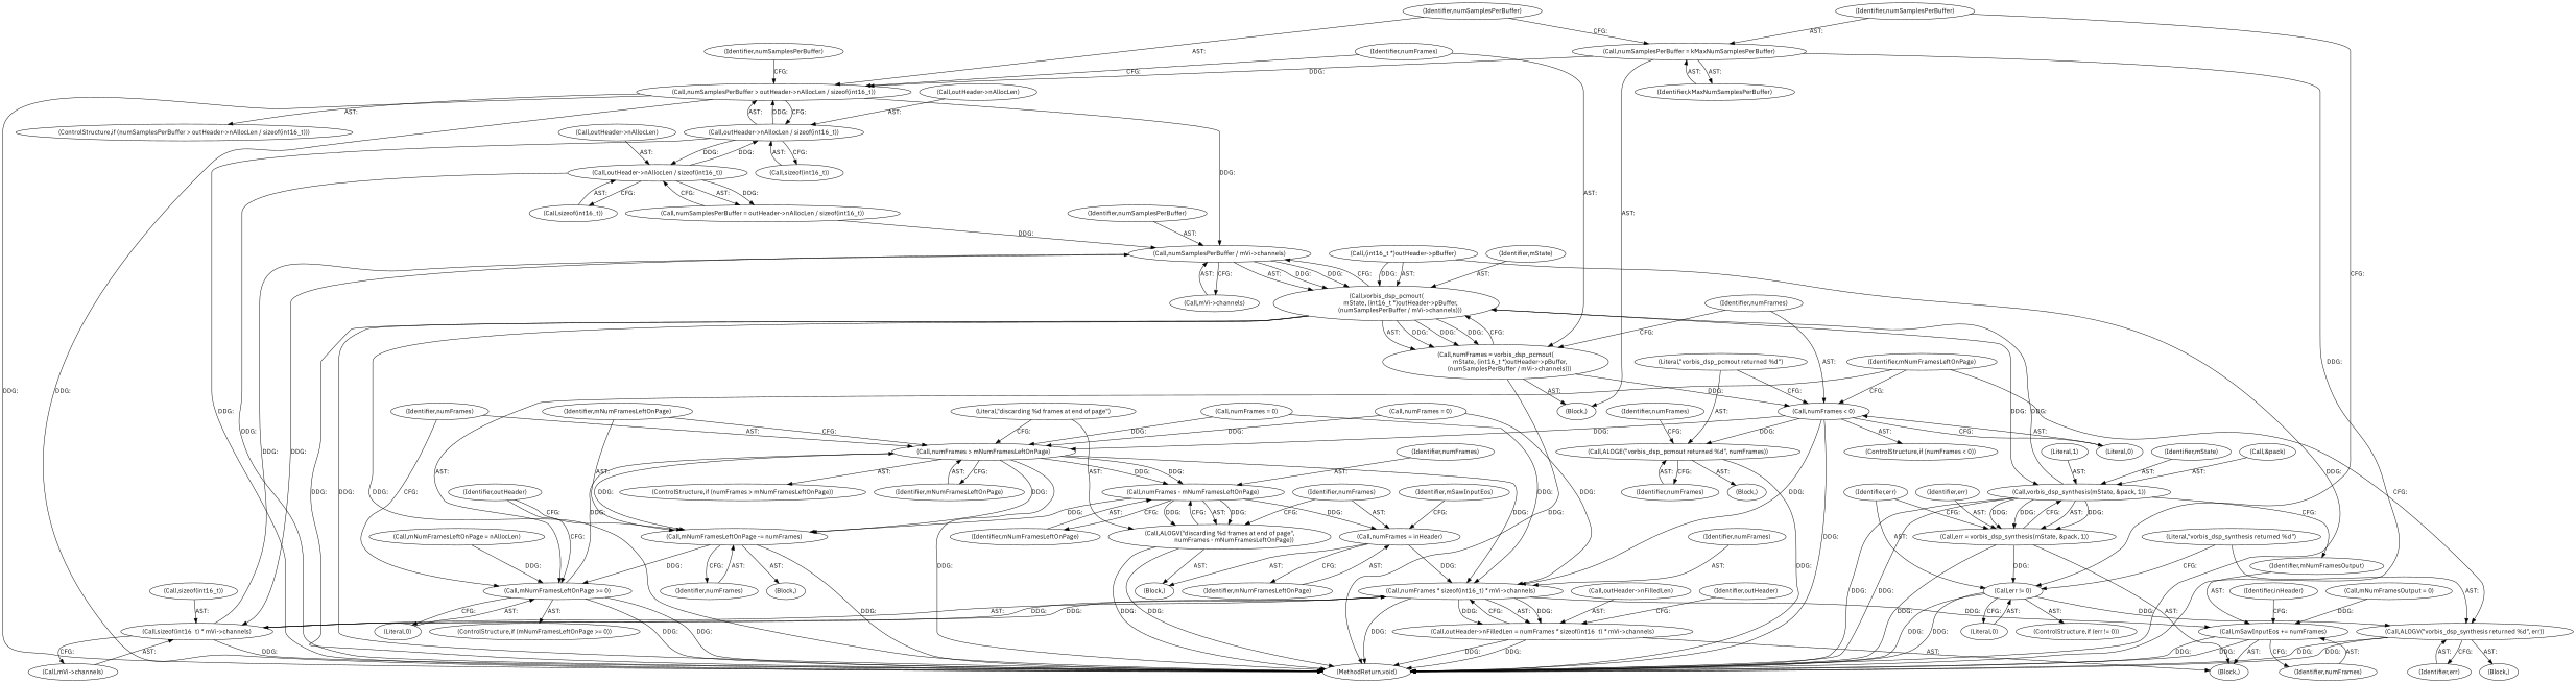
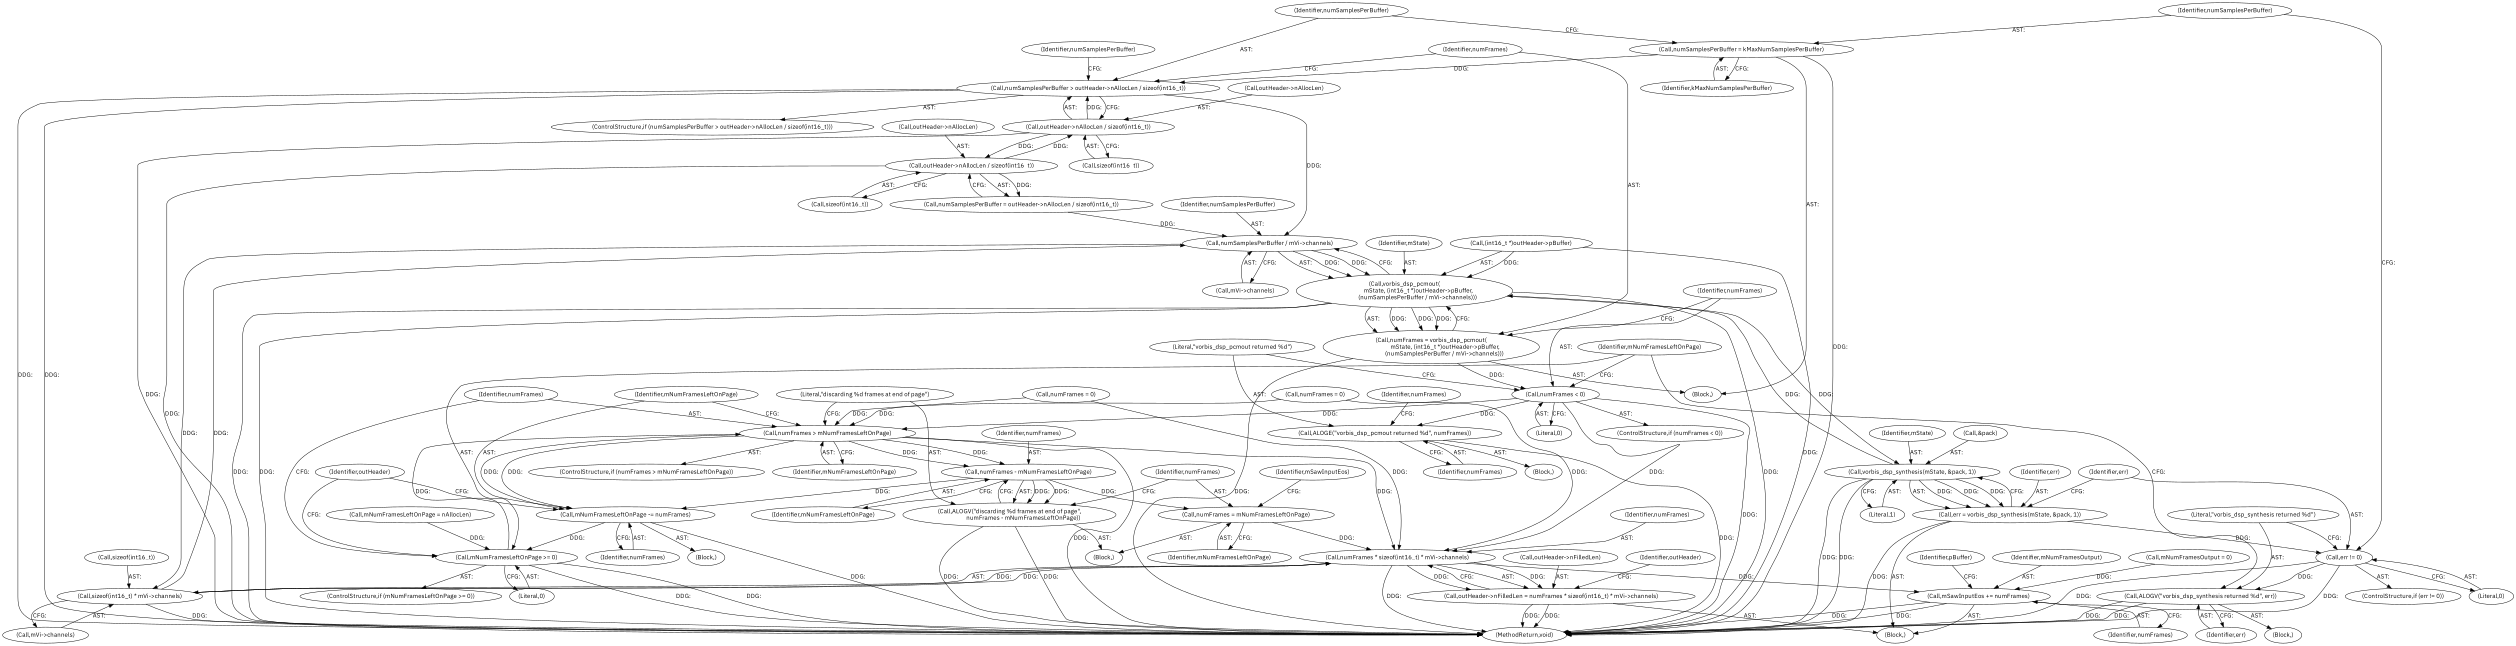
  digraph {
    fontname="IBM Plex Sans"
    node [fontname="IBM Plex Sans"]
    edge [fontname="IBM Plex Sans"]
    n1 [label="(Call,numSamplesPerBuffer > outHeader->nAllocLen / sizeof(int16_t))"]
    n2 [label="(Call,outHeader->nAllocLen / sizeof(int16_t))"]
    n3 [label="(Call,numSamplesPerBuffer / mVi->channels)"]
    n4 [label="(ControlStructure,if (numSamplesPerBuffer > outHeader->nAllocLen / sizeof(int16_t)))"]
    n5 [label="(MethodReturn,void)"]
    n6 [label="(Call,outHeader->nAllocLen / sizeof(int16_t))"]
    n7 [label="(Call,sizeof(int16_t))"]
    n8 [label="(Call,vorbis_dsp_pcmout(\n                     mState, (int16_t *)outHeader->pBuffer,\n                    (numSamplesPerBuffer / mVi->channels)))"]
    n9 [label="(Call,sizeof(int16_t) * mVi->channels)"]
    n10 [label="(Call,mVi->channels)"]
    n11 [label="(Call,numSamplesPerBuffer = kMaxNumSamplesPerBuffer)"]
    n12 [label="(Block,)"]
    n13 [label="(Identifier,kMaxNumSamplesPerBuffer)"]
    n14 [label="(Call,numSamplesPerBuffer = outHeader->nAllocLen / sizeof(int16_t))"]
    n15 [label="(Call,sizeof(int16_t))"]
    n16 [label="(Call,vorbis_dsp_synthesis(mState, &pack, 1))"]
    n17 [label="(Call,numFrames = vorbis_dsp_pcmout(\n                     mState, (int16_t *)outHeader->pBuffer,\n                    (numSamplesPerBuffer / mVi->channels)))"]
    n18 [label="(Call,numFrames * sizeof(int16_t) * mVi->channels)"]
    n19 [label="(Call,mVi->channels)"]
    n20 [label="(Call,err = vorbis_dsp_synthesis(mState, &pack, 1))"]
    n21 [label="(Literal,1)"]
    n22 [label="(Call,numFrames < 0)"]
    n23 [label="(Call,err != 0)"]
    n24 [label="(Block,)"]
    n25 [label="(Call,ALOGV(\"vorbis_dsp_synthesis returned %d\", err))"]
    n26 [label="(ControlStructure,if (err != 0))"]
    n27 [label="(Literal,0)"]
    n28 [label="(Block,)"]
    n29 [label="(Identifier,err)"]
    n30 [label="(Call,ALOGE(\"vorbis_dsp_pcmout returned %d\", numFrames))"]
    n31 [label="(Call,numFrames > mNumFramesLeftOnPage)"]
    n32 [label="(ControlStructure,if (numFrames < 0))"]
    n33 [label="(Literal,0)"]
    n34 [label="(Identifier,numFrames)"]
    n35 [label="(Block,)"]
    n36 [label="(Call,numFrames - mNumFramesLeftOnPage)"]
    n37 [label="(Call,mNumFramesLeftOnPage -= numFrames)"]
    n38 [label="(ControlStructure,if (numFrames > mNumFramesLeftOnPage))"]
    n39 [label="(Identifier,mNumFramesLeftOnPage)"]
    n40 [label="(Call,outHeader->nFilledLen = numFrames * sizeof(int16_t) * mVi->channels)"]
    n41 [label="(Call,mSawInputEos += numFrames)"]
    n42 [label="(Call,ALOGV(\"discarding %d frames at end of page\",\n                     numFrames - mNumFramesLeftOnPage))"]
-   n43 [label="(Call,numFrames = inHeader)"]
+   n43 [label="(Call,numFrames = mNumFramesLeftOnPage)"]
    n44 [label="(Identifier,mNumFramesLeftOnPage)"]
    n45 [label="(Call,mNumFramesLeftOnPage >= 0)"]
    n46 [label="(Identifier,numFrames)"]
    n47 [label="(Block,)"]
    n48 [label="(Block,)"]
    n49 [label="(Identifier,mNumFramesLeftOnPage)"]
    n50 [label="(Literal,0)"]
    n51 [label="(ControlStructure,if (mNumFramesLeftOnPage >= 0))"]
    n52 [label="(Identifier,numFrames)"]
    n53 [label="(Identifier,numFrames)"]
    n54 [label="(Call,(int16_t *)outHeader->pBuffer)"]
    n55 [label="(Call,outHeader->nAllocLen)"]
    n56 [label="(Call,mNumFramesOutput = 0)"]
    n57 [label="(Identifier,err)"]
    n58 [label="(Call,sizeof(int16_t))"]
-   n59 [label="(Identifier,inHeader)"]
+   n59 [label="(Identifier,pBuffer)"]
    n60 [label="(Literal,\"discarding %d frames at end of page\")"]
    n61 [label="(Identifier,mSawInputEos)"]
    n62 [label="(Identifier,numSamplesPerBuffer)"]
    n63 [label="(Identifier,mState)"]
    n64 [label="(Identifier,numSamplesPerBuffer)"]
    n65 [label="(Literal,\"vorbis_dsp_synthesis returned %d\")"]
    n66 [label="(Identifier,outHeader)"]
    n67 [label="(Identifier,numFrames)"]
    n68 [label="(Identifier,err)"]
    n69 [label="(Identifier,mNumFramesOutput)"]
    n70 [label="(Identifier,numFrames)"]
    n71 [label="(Identifier,numFrames)"]
    n72 [label="(Identifier,mNumFramesLeftOnPage)"]
    n73 [label="(Call,mNumFramesLeftOnPage = nAllocLen)"]
    n74 [label="(Call,outHeader->nAllocLen)"]
    n75 [label="(Identifier,numFrames)"]
    n76 [label="(Identifier,numSamplesPerBuffer)"]
    n77 [label="(Identifier,mNumFramesLeftOnPage)"]
    n78 [label="(Call,&pack)"]
    n79 [label="(Call,numFrames = 0)"]
    n80 [label="(Identifier,numFrames)"]
    n81 [label="(Literal,\"vorbis_dsp_pcmout returned %d\")"]
    n82 [label="(Identifier,numSamplesPerBuffer)"]
    n83 [label="(Identifier,numFrames)"]
    n84 [label="(Identifier,outHeader)"]
    n85 [label="(Call,outHeader->nFilledLen)"]
    n86 [label="(Identifier,mState)"]
    n87 [label="(Call,numFrames = 0)"]
    n1 -> n2 [label="CFG: "]
    n1 -> n3 [label="DDG: "]
    n1 -> n4 [label="AST: "]
    n1 -> n5 [label="DDG: "]
    n1 -> n5 [label="DDG: "]
    n2 -> n1 [label="AST: "]
    n2 -> n1 [label="DDG: "]
    n2 -> n5 [label="DDG: "]
    n2 -> n6 [label="DDG: "]
    n2 -> n7 [label="CFG: "]
    n3 -> n8 [label="AST: "]
    n3 -> n8 [label="DDG: "]
    n3 -> n8 [label="DDG: "]
    n3 -> n9 [label="DDG: "]
    n3 -> n10 [label="CFG: "]
    n6 -> n2 [label="DDG: "]
    n6 -> n5 [label="DDG: "]
    n6 -> n14 [label="AST: "]
    n6 -> n14 [label="DDG: "]
    n6 -> n15 [label="CFG: "]
    n7 -> n2 [label="AST: "]
    n8 -> n3 [label="CFG: "]
    n8 -> n5 [label="DDG: "]
    n8 -> n5 [label="DDG: "]
    n8 -> n5 [label="DDG: "]
    n8 -> n16 [label="DDG: "]
    n8 -> n17 [label="AST: "]
    n8 -> n17 [label="DDG: "]
    n8 -> n17 [label="DDG: "]
    n8 -> n17 [label="DDG: "]
    n9 -> n3 [label="DDG: "]
    n9 -> n5 [label="DDG: "]
    n9 -> n18 [label="AST: "]
    n9 -> n18 [label="DDG: "]
    n9 -> n19 [label="CFG: "]
    n10 -> n3 [label="AST: "]
    n11 -> n1 [label="DDG: "]
    n11 -> n5 [label="DDG: "]
    n11 -> n12 [label="AST: "]
-   n11 -> n13 [label="AST: "]
+   n11 -> n13 [label="CFG: "]
    n13 -> n11 [label="AST: "]
    n14 -> n3 [label="DDG: "]
    n14 -> n6 [label="CFG: "]
    n15 -> n6 [label="AST: "]
    n16 -> n5 [label="DDG: "]
    n16 -> n5 [label="DDG: "]
    n16 -> n8 [label="DDG: "]
    n16 -> n20 [label="AST: "]
    n16 -> n20 [label="DDG: "]
    n16 -> n20 [label="DDG: "]
    n16 -> n20 [label="DDG: "]
-   n16 -> n69 [label="CFG: "]
+   n16 -> n21 [label="CFG: "]
    n17 -> n5 [label="DDG: "]
    n17 -> n8 [label="CFG: "]
    n17 -> n12 [label="AST: "]
    n17 -> n22 [label="DDG: "]
    n18 -> n5 [label="DDG: "]
    n18 -> n9 [label="DDG: "]
    n18 -> n40 [label="AST: "]
    n18 -> n40 [label="DDG: "]
    n18 -> n40 [label="DDG: "]
    n18 -> n41 [label="DDG: "]
    n19 -> n9 [label="AST: "]
    n20 -> n5 [label="DDG: "]
    n20 -> n16 [label="CFG: "]
    n20 -> n23 [label="DDG: "]
    n20 -> n24 [label="AST: "]
    n21 -> n16 [label="AST: "]
    n22 -> n5 [label="DDG: "]
    n22 -> n18 [label="DDG: "]
    n22 -> n30 [label="DDG: "]
    n22 -> n31 [label="DDG: "]
    n22 -> n32 [label="AST: "]
    n22 -> n33 [label="CFG: "]
    n23 -> n5 [label="DDG: "]
    n23 -> n5 [label="DDG: "]
    n23 -> n25 [label="DDG: "]
    n23 -> n26 [label="AST: "]
    n23 -> n27 [label="CFG: "]
    n25 -> n5 [label="DDG: "]
    n25 -> n5 [label="DDG: "]
    n25 -> n28 [label="AST: "]
    n25 -> n29 [label="CFG: "]
    n27 -> n23 [label="AST: "]
    n29 -> n25 [label="AST: "]
    n30 -> n5 [label="DDG: "]
    n30 -> n34 [label="CFG: "]
    n30 -> n35 [label="AST: "]
    n31 -> n5 [label="DDG: "]
    n31 -> n18 [label="DDG: "]
    n31 -> n36 [label="DDG: "]
    n31 -> n36 [label="DDG: "]
    n31 -> n37 [label="DDG: "]
    n31 -> n37 [label="DDG: "]
    n31 -> n38 [label="AST: "]
    n31 -> n39 [label="CFG: "]
    n33 -> n22 [label="AST: "]
    n34 -> n30 [label="AST: "]
    n36 -> n37 [label="DDG: "]
    n36 -> n42 [label="AST: "]
    n36 -> n42 [label="DDG: "]
    n36 -> n42 [label="DDG: "]
    n36 -> n43 [label="DDG: "]
    n36 -> n44 [label="CFG: "]
    n37 -> n5 [label="DDG: "]
    n37 -> n45 [label="DDG: "]
    n37 -> n46 [label="CFG: "]
    n37 -> n47 [label="AST: "]
    n39 -> n31 [label="AST: "]
    n40 -> n5 [label="DDG: "]
    n40 -> n5 [label="DDG: "]
    n40 -> n18 [label="CFG: "]
    n40 -> n24 [label="AST: "]
    n41 -> n5 [label="DDG: "]
    n41 -> n5 [label="DDG: "]
    n41 -> n24 [label="AST: "]
    n41 -> n52 [label="CFG: "]
    n42 -> n5 [label="DDG: "]
    n42 -> n5 [label="DDG: "]
    n42 -> n36 [label="CFG: "]
    n42 -> n48 [label="AST: "]
    n43 -> n18 [label="DDG: "]
    n43 -> n48 [label="AST: "]
    n43 -> n49 [label="CFG: "]
    n44 -> n36 [label="AST: "]
    n45 -> n5 [label="DDG: "]
    n45 -> n5 [label="DDG: "]
    n45 -> n31 [label="DDG: "]
    n45 -> n50 [label="CFG: "]
    n45 -> n51 [label="AST: "]
    n46 -> n37 [label="AST: "]
    n49 -> n43 [label="AST: "]
    n50 -> n45 [label="AST: "]
    n52 -> n41 [label="AST: "]
    n53 -> n31 [label="AST: "]
    n53 -> n45 [label="CFG: "]
    n54 -> n5 [label="DDG: "]
    n54 -> n8 [label="AST: "]
    n54 -> n8 [label="DDG: "]
    n55 -> n2 [label="AST: "]
    n56 -> n41 [label="DDG: "]
    n57 -> n20 [label="CFG: "]
    n57 -> n23 [label="AST: "]
    n58 -> n9 [label="AST: "]
    n59 -> n41 [label="CFG: "]
    n60 -> n31 [label="CFG: "]
    n60 -> n42 [label="AST: "]
    n61 -> n43 [label="CFG: "]
    n62 -> n11 [label="AST: "]
    n62 -> n23 [label="CFG: "]
    n63 -> n16 [label="AST: "]
    n64 -> n1 [label="AST: "]
    n64 -> n11 [label="CFG: "]
    n65 -> n23 [label="CFG: "]
    n65 -> n25 [label="AST: "]
    n66 -> n37 [label="CFG: "]
    n66 -> n45 [label="CFG: "]
    n67 -> n1 [label="CFG: "]
    n67 -> n17 [label="AST: "]
    n68 -> n20 [label="AST: "]
    n69 -> n41 [label="AST: "]
    n70 -> n17 [label="CFG: "]
    n70 -> n22 [label="AST: "]
    n71 -> n30 [label="CFG: "]
    n72 -> n22 [label="CFG: "]
    n72 -> n25 [label="CFG: "]
    n72 -> n45 [label="AST: "]
    n73 -> n45 [label="DDG: "]
    n74 -> n6 [label="AST: "]
    n75 -> n18 [label="AST: "]
    n76 -> n1 [label="CFG: "]
    n77 -> n31 [label="CFG: "]
    n77 -> n37 [label="AST: "]
    n78 -> n16 [label="AST: "]
    n79 -> n18 [label="DDG: "]
    n79 -> n31 [label="DDG: "]
    n80 -> n42 [label="CFG: "]
    n80 -> n43 [label="AST: "]
    n81 -> n22 [label="CFG: "]
    n81 -> n30 [label="AST: "]
    n82 -> n3 [label="AST: "]
    n83 -> n36 [label="AST: "]
    n84 -> n40 [label="CFG: "]
    n85 -> n40 [label="AST: "]
    n86 -> n8 [label="AST: "]
    n87 -> n18 [label="DDG: "]
    n87 -> n31 [label="DDG: "]
  }
